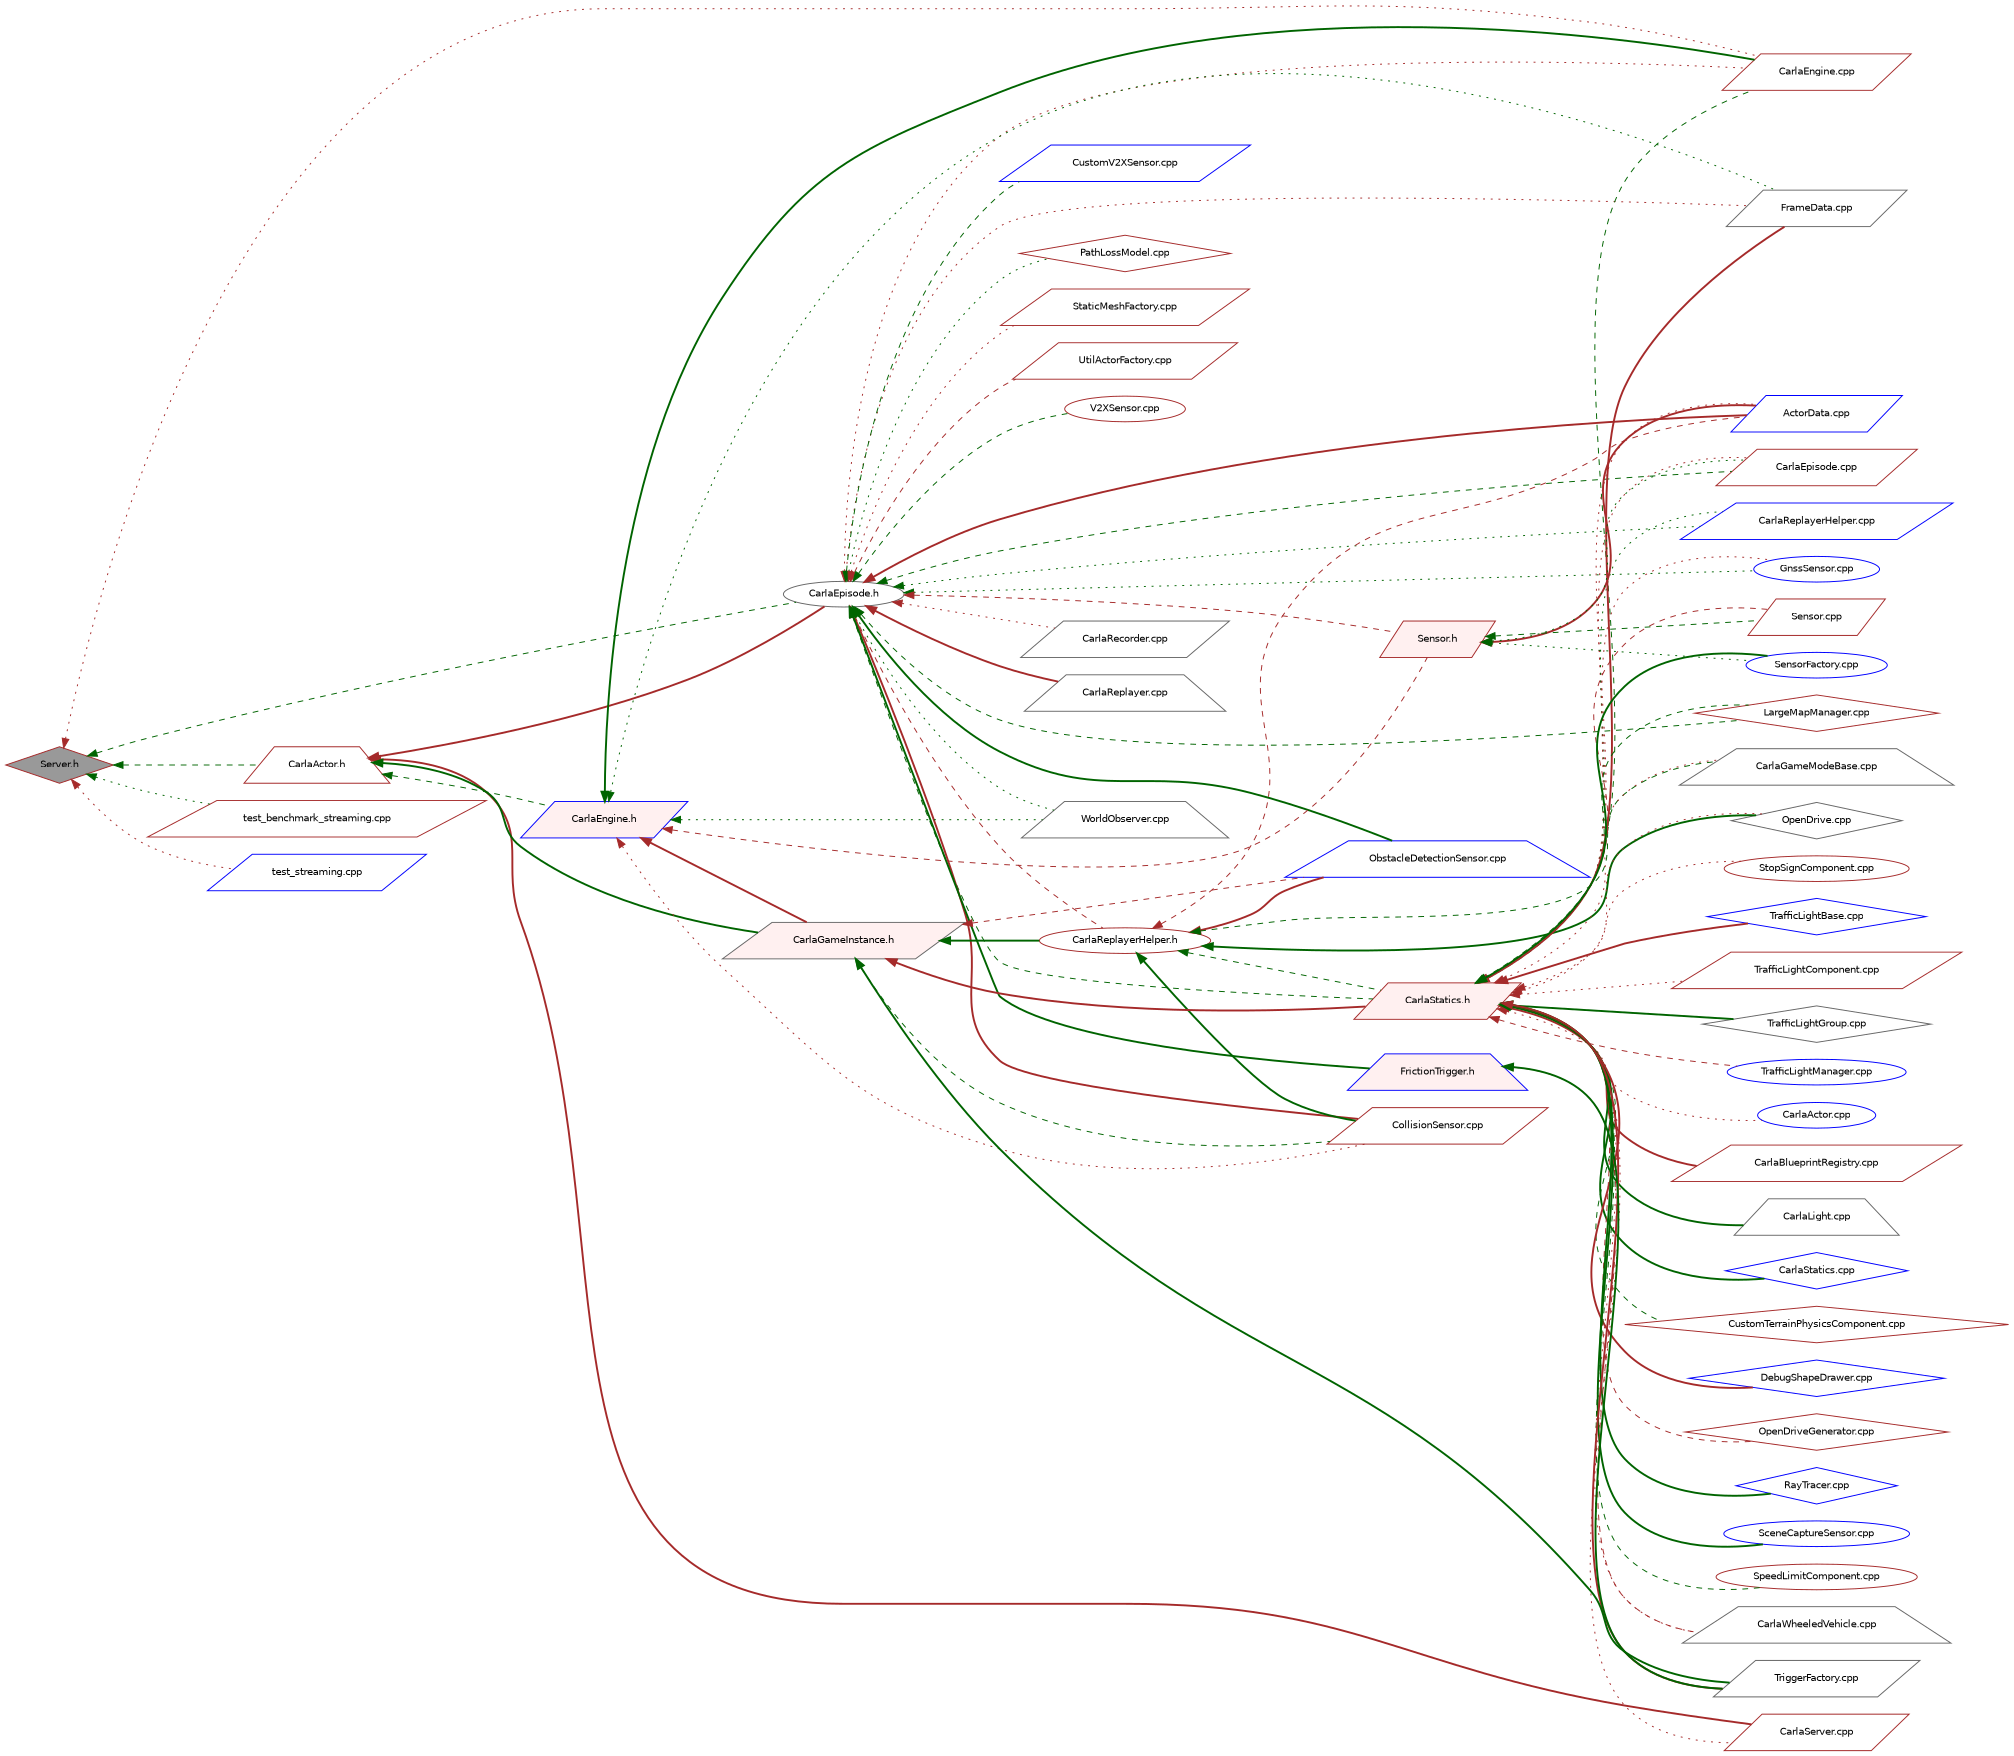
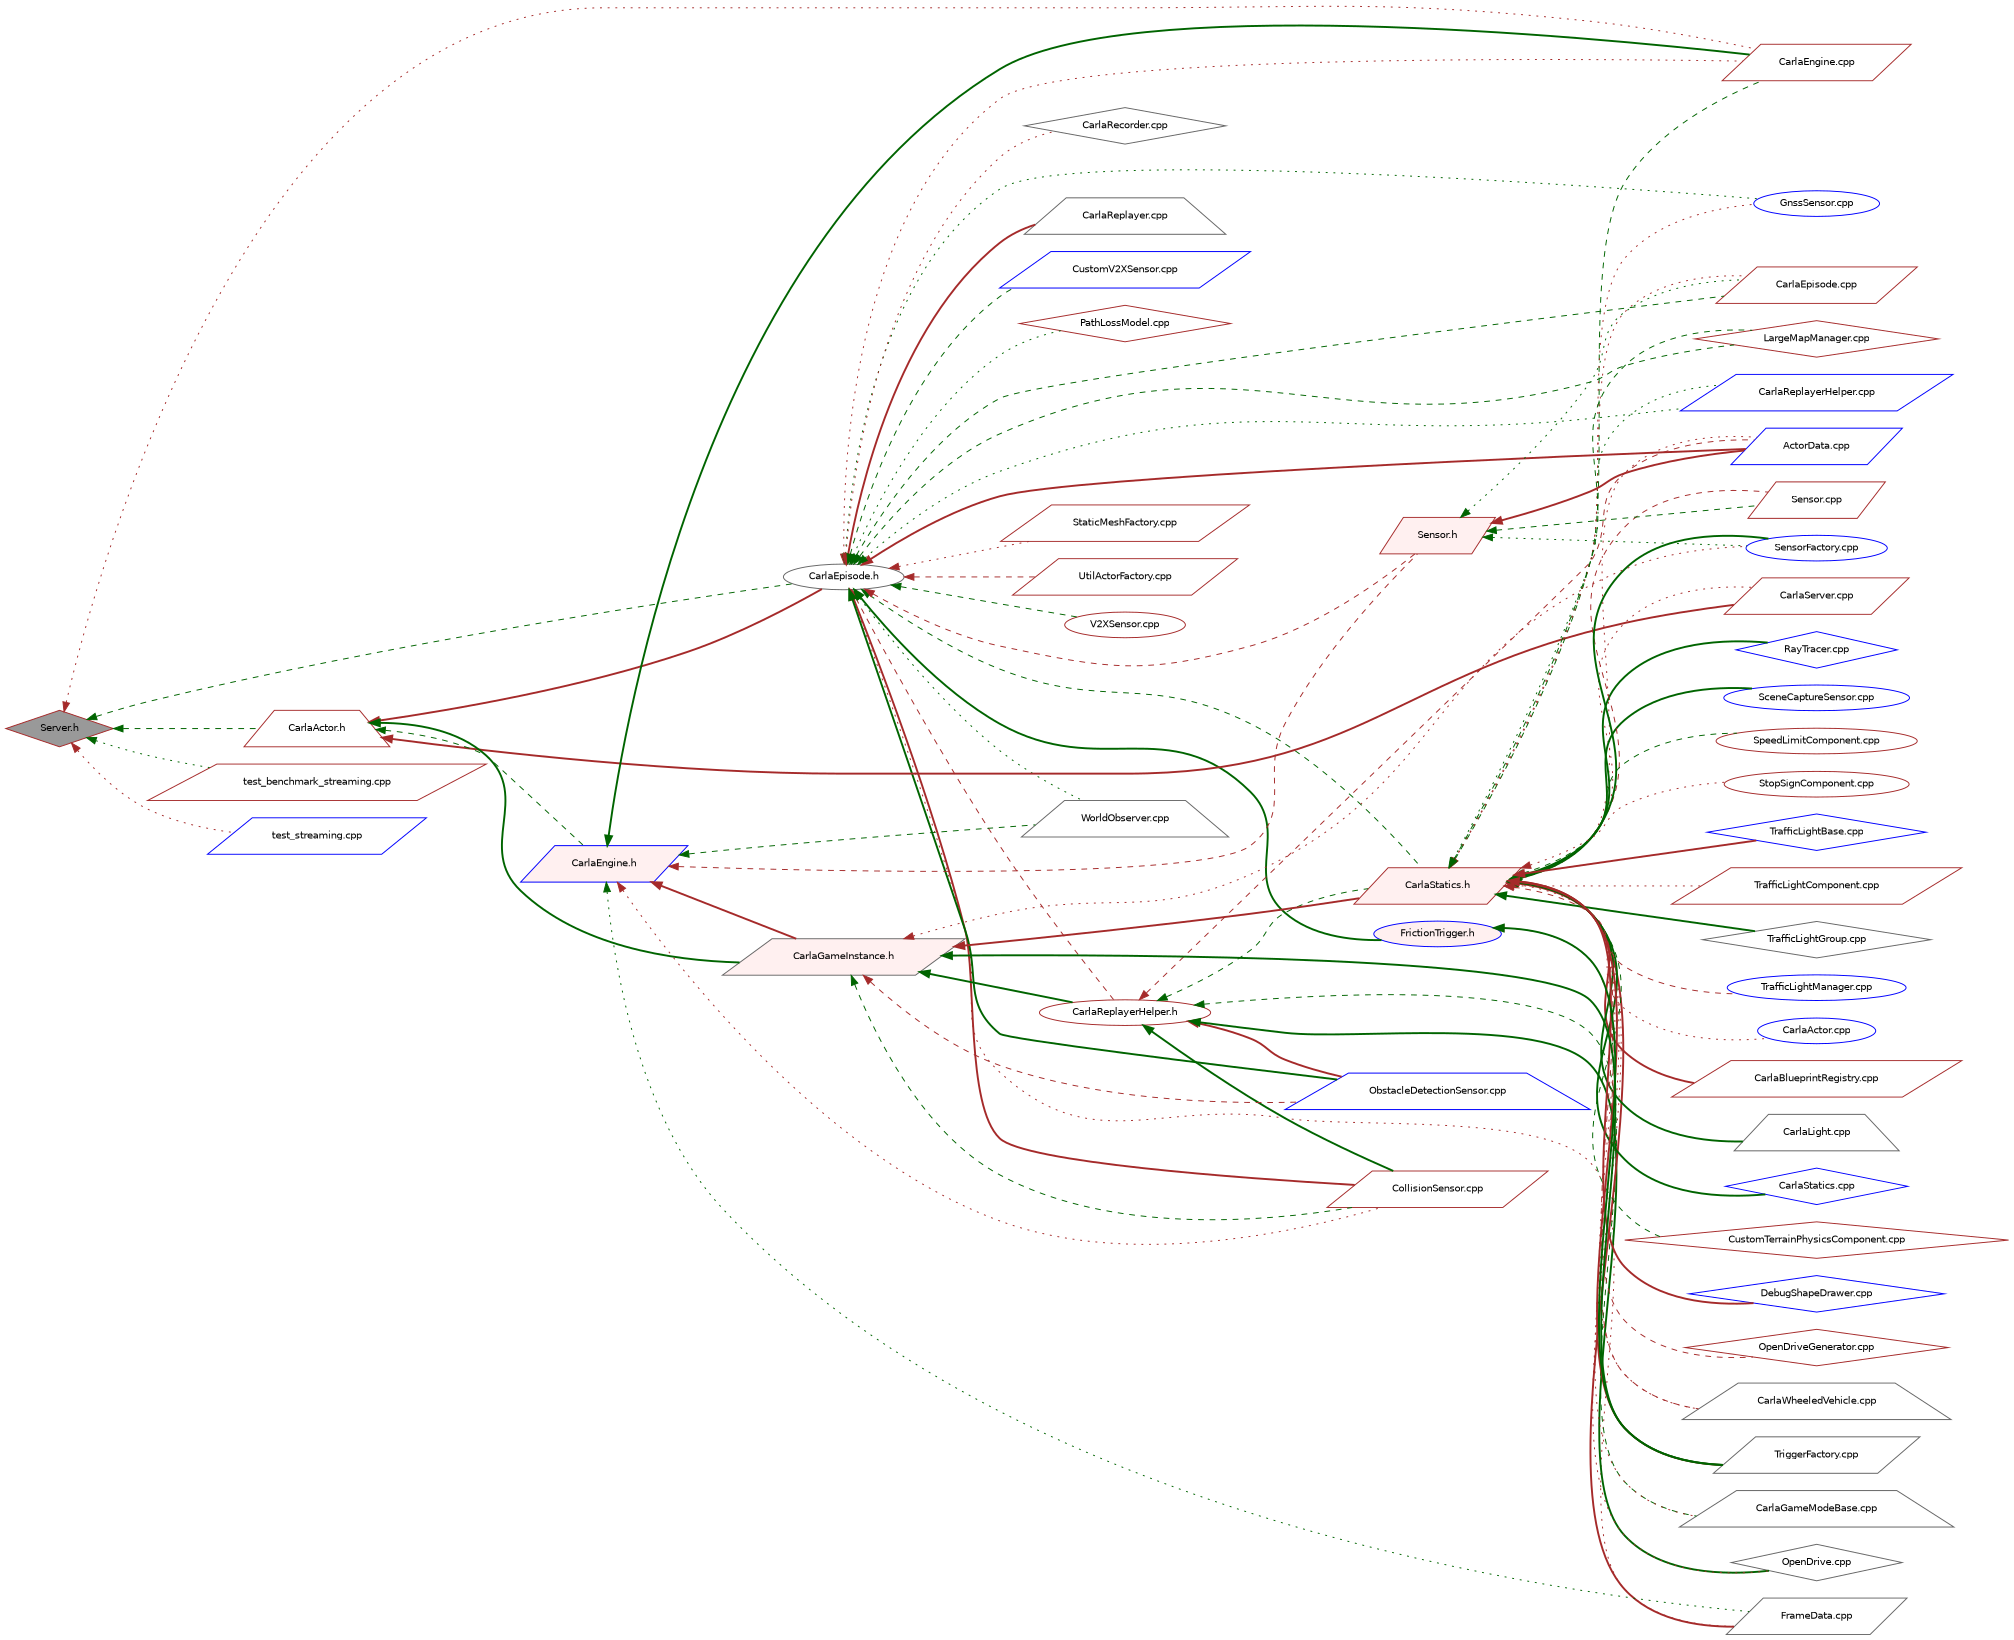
  digraph {
    rankdir=LR
    node [color=brown fillcolor=white fontname=Helvetica fontsize=10 shape=parallelogram style=filled]
    edge [color=brown dir=back fontname=Helvetica fontsize=10 labelfontname=Helvetica labelfontsize=10 style=bold]
    n1 [fillcolor=grey60 fontcolor=black height=0.2 label="Server.h" shape=diamond width=0.4]
    n2 [height=0.2 label="CarlaEngine.cpp" width=0.4]
    n3 [color=gray40 height=0.2 label="CarlaEpisode.h" shape=ellipse width=0.4]
    n4 [height=0.2 label="CarlaActor.h" shape=trapezium width=0.4]
    n5 [height=0.2 label="test_benchmark_streaming.cpp" width=0.4]
    n6 [color=blue height=0.2 label="test_streaming.cpp" width=0.4]
    n7 [color=blue height=0.2 label="ActorData.cpp" width=0.4]
    n8 [height=0.2 label="CarlaEpisode.cpp" width=0.4]
    n9 [height=0.2 label="CarlaReplayerHelper.h" shape=ellipse width=0.4]
    n10 [fillcolor="#FFF0F0" height=0.2 label="CarlaStatics.h" width=0.4]
    n11 [color=blue height=0.2 label="CarlaReplayerHelper.cpp" width=0.4]
    n12 [color=gray40 height=0.2 label="FrameData.cpp" width=0.4]
    n13 [color=blue height=0.2 label="GnssSensor.cpp" shape=ellipse width=0.4]
    n14 [height=0.2 label="LargeMapManager.cpp" shape=diamond width=0.4]
    n15 [height=0.2 label="CollisionSensor.cpp" width=0.4]
    n16 [color=blue height=0.2 label="ObstacleDetectionSensor.cpp" shape=trapezium width=0.4]
-   n17 [color=gray40 height=0.2 label="CarlaRecorder.cpp" width=0.4]
+   n17 [color=gray40 height=0.2 label="CarlaRecorder.cpp" shape=diamond width=0.4]
    n18 [color=gray40 height=0.2 label="CarlaReplayer.cpp" shape=trapezium width=0.4]
    n19 [color=blue height=0.2 label="CustomV2XSensor.cpp" width=0.4]
-   n20 [color=blue fillcolor="#FFF0F0" height=0.2 label="FrictionTrigger.h" shape=trapezium width=0.4]
+   n20 [color=blue fillcolor="#FFF0F0" height=0.2 label="FrictionTrigger.h" shape=ellipse width=0.4]
    n21 [height=0.2 label="PathLossModel.cpp" shape=diamond width=0.4]
    n22 [fillcolor="#FFF0F0" height=0.2 label="Sensor.h" width=0.4]
    n23 [height=0.2 label="StaticMeshFactory.cpp" width=0.4]
    n24 [height=0.2 label="UtilActorFactory.cpp" width=0.4]
    n25 [height=0.2 label="V2XSensor.cpp" shape=ellipse width=0.4]
    n26 [color=gray40 height=0.2 label="WorldObserver.cpp" shape=trapezium width=0.4]
    n27 [height=0.2 label="CarlaServer.cpp" width=0.4]
    n28 [color=blue fillcolor="#FFF0F0" height=0.2 label="CarlaEngine.h" width=0.4]
    n29 [color=gray40 fillcolor="#FFF0F0" height=0.2 label="CarlaGameInstance.h" width=0.4]
    n30 [color=gray40 height=0.2 label="CarlaGameModeBase.cpp" shape=trapezium width=0.4]
    n31 [color=gray40 height=0.2 label="OpenDrive.cpp" shape=diamond width=0.4]
    n32 [color=blue height=0.2 label="CarlaActor.cpp" shape=ellipse width=0.4]
    n33 [height=0.2 label="CarlaBlueprintRegistry.cpp" width=0.4]
    n34 [color=gray40 height=0.2 label="CarlaLight.cpp" shape=trapezium width=0.4]
    n35 [color=blue height=0.2 label="CarlaStatics.cpp" shape=diamond width=0.4]
    n36 [color=gray40 height=0.2 label="CarlaWheeledVehicle.cpp" shape=trapezium width=0.4]
    n37 [height=0.2 label="CustomTerrainPhysicsComponent.cpp" shape=diamond width=0.4]
    n38 [color=blue height=0.2 label="DebugShapeDrawer.cpp" shape=diamond width=0.4]
    n39 [height=0.2 label="OpenDriveGenerator.cpp" shape=diamond width=0.4]
    n40 [color=blue height=0.2 label="RayTracer.cpp" shape=diamond width=0.4]
    n41 [color=blue height=0.2 label="SceneCaptureSensor.cpp" shape=ellipse width=0.4]
    n42 [height=0.2 label="Sensor.cpp" width=0.4]
    n43 [color=blue height=0.2 label="SensorFactory.cpp" shape=ellipse width=0.4]
    n44 [height=0.2 label="SpeedLimitComponent.cpp" shape=ellipse width=0.4]
    n45 [height=0.2 label="StopSignComponent.cpp" shape=ellipse width=0.4]
    n46 [color=blue height=0.2 label="TrafficLightBase.cpp" shape=diamond width=0.4]
    n47 [height=0.2 label="TrafficLightComponent.cpp" width=0.4]
    n48 [color=gray40 height=0.2 label="TrafficLightGroup.cpp" shape=diamond width=0.4]
    n49 [color=blue height=0.2 label="TrafficLightManager.cpp" shape=ellipse width=0.4]
    n50 [color=gray40 height=0.2 label="TriggerFactory.cpp" width=0.4]
    n1 -> n2 [style=dotted]
    n1 -> n3 [color=darkgreen style=dashed]
    n1 -> n4 [color=darkgreen style=dashed]
    n1 -> n5 [color=darkgreen style=dotted]
    n1 -> n6 [style=dotted]
    n3 -> n2 [style=dotted]
    n3 -> n7
    n3 -> n8 [color=darkgreen style=dashed]
    n3 -> n9 [style=dashed]
    n3 -> n10 [color=darkgreen style=dashed]
    n3 -> n11 [color=darkgreen style=dotted]
    n3 -> n12 [style=dotted]
    n3 -> n13 [color=darkgreen style=dotted]
    n3 -> n14 [color=darkgreen style=dashed]
    n3 -> n15
    n3 -> n16 [color=darkgreen]
    n3 -> n17 [style=dotted]
    n3 -> n18
    n3 -> n19 [color=darkgreen style=dashed]
    n3 -> n20 [color=darkgreen]
    n3 -> n21 [color=darkgreen style=dotted]
    n3 -> n22 [style=dashed]
    n3 -> n23 [style=dotted]
    n3 -> n24 [style=dashed]
    n3 -> n25 [color=darkgreen style=dashed]
    n3 -> n26 [color=darkgreen style=dotted]
    n4 -> n3
    n4 -> n27
    n4 -> n28 [color=darkgreen style=dashed]
    n4 -> n29 [color=darkgreen]
    n9 -> n7 [style=dashed]
    n9 -> n10 [color=darkgreen style=dashed]
    n9 -> n15 [color=darkgreen]
    n9 -> n16
    n9 -> n30 [color=darkgreen style=dashed]
    n9 -> n31 [color=darkgreen]
    n10 -> n2 [color=darkgreen style=dashed]
    n10 -> n7 [style=dotted]
    n10 -> n8 [style=dotted]
    n10 -> n11 [color=darkgreen style=dotted]
    n10 -> n12
    n10 -> n13 [style=dotted]
    n10 -> n14 [color=darkgreen style=dashed]
    n10 -> n27 [style=dotted]
    n10 -> n30 [style=dotted]
    n10 -> n31 [style=dotted]
    n10 -> n32 [style=dotted]
    n10 -> n33
    n10 -> n34 [color=darkgreen]
    n10 -> n35 [color=darkgreen]
    n10 -> n36 [style=dotted]
    n10 -> n37 [color=darkgreen style=dashed]
    n10 -> n38
    n10 -> n39 [style=dashed]
    n10 -> n40 [color=darkgreen]
    n10 -> n41 [color=darkgreen]
    n10 -> n42 [style=dashed]
    n10 -> n43 [color=darkgreen]
    n10 -> n44 [color=darkgreen style=dashed]
    n10 -> n45 [style=dotted]
    n10 -> n46
    n10 -> n47 [style=dotted]
    n10 -> n48 [color=darkgreen]
    n10 -> n49 [style=dashed]
    n10 -> n50
    n20 -> n36 [style=dashed]
    n20 -> n50 [color=darkgreen]
    n22 -> n7
    n22 -> n8 [color=darkgreen style=dotted]
    n22 -> n42 [color=darkgreen style=dashed]
    n22 -> n43 [color=darkgreen style=dotted]
    n28 -> n2 [color=darkgreen]
    n28 -> n12 [color=darkgreen style=dotted]
    n28 -> n15 [style=dotted]
    n28 -> n22 [style=dashed]
-   n28 -> n26 [color=darkgreen style=dotted]
+   n28 -> n26 [color=darkgreen style=dashed]
    n28 -> n29
    n29 -> n9 [color=darkgreen]
    n29 -> n10
    n29 -> n15 [color=darkgreen style=dashed]
    n29 -> n16 [style=dashed]
+   n29 -> n43 [style=dotted]
    n29 -> n50 [color=darkgreen]
  }
